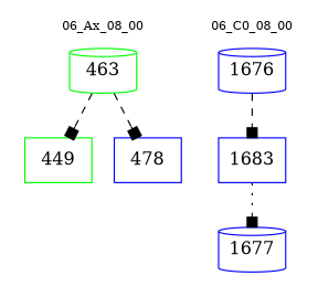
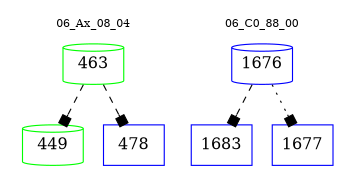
  digraph {
    node [color=blue shape=cylinder]
    edge [arrowhead=box color=black style=dashed]
    n1 [color=green label=463]
-   n2 [color=green label=449 shape=box]
+   n2 [color=green label=449]
    n3 [label=478 shape=box]
    n4 [label=1676]
    n5 [label=1683 shape=box]
-   n6 [label=1677]
+   n6 [label=1677 shape=box]
    subgraph cluster_1 {
      color=white
      fontsize=10
-     label="06_Ax_08_00"
+     label="06_Ax_08_04"
      n1
      n2
      n3
    }
    subgraph cluster_2 {
      color=white
      fontsize=10
-     label="06_C0_08_00"
+     label="06_C0_88_00"
      n4
      n5
      n6
    }
    n1 -> n2
    n1 -> n3
    n4 -> n5
-   n5 -> n6 [style=dotted]
+   n4 -> n6 [style=dotted]
  }
